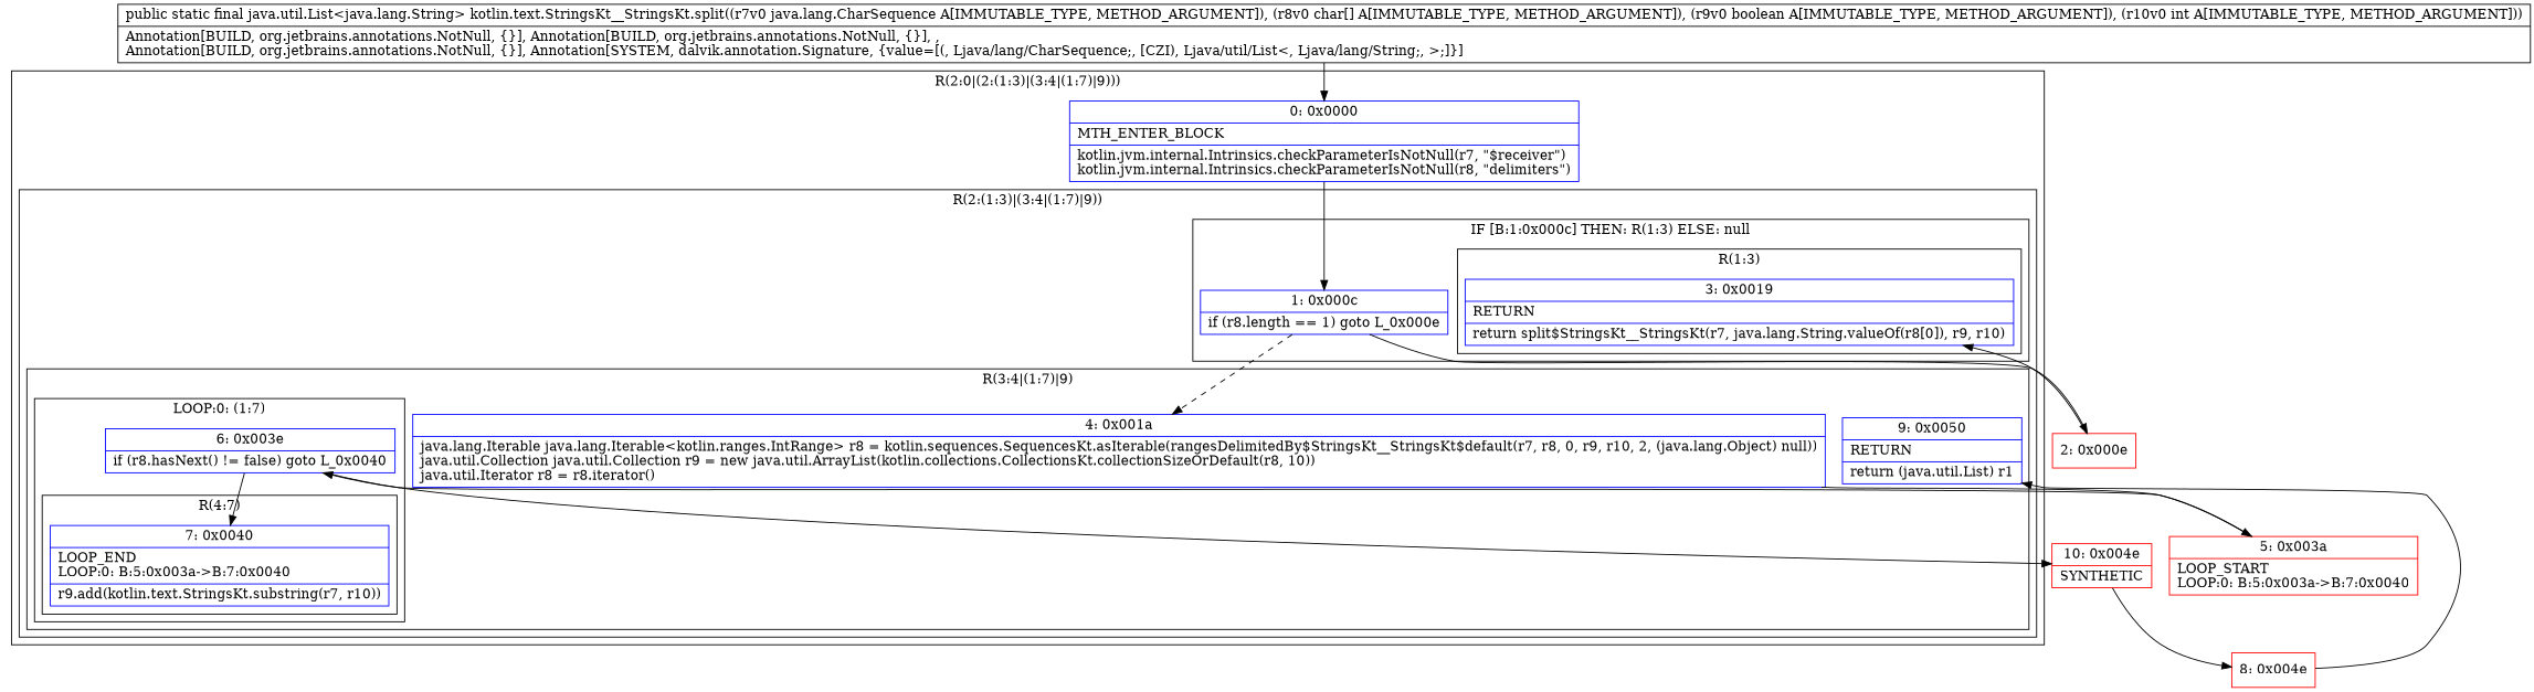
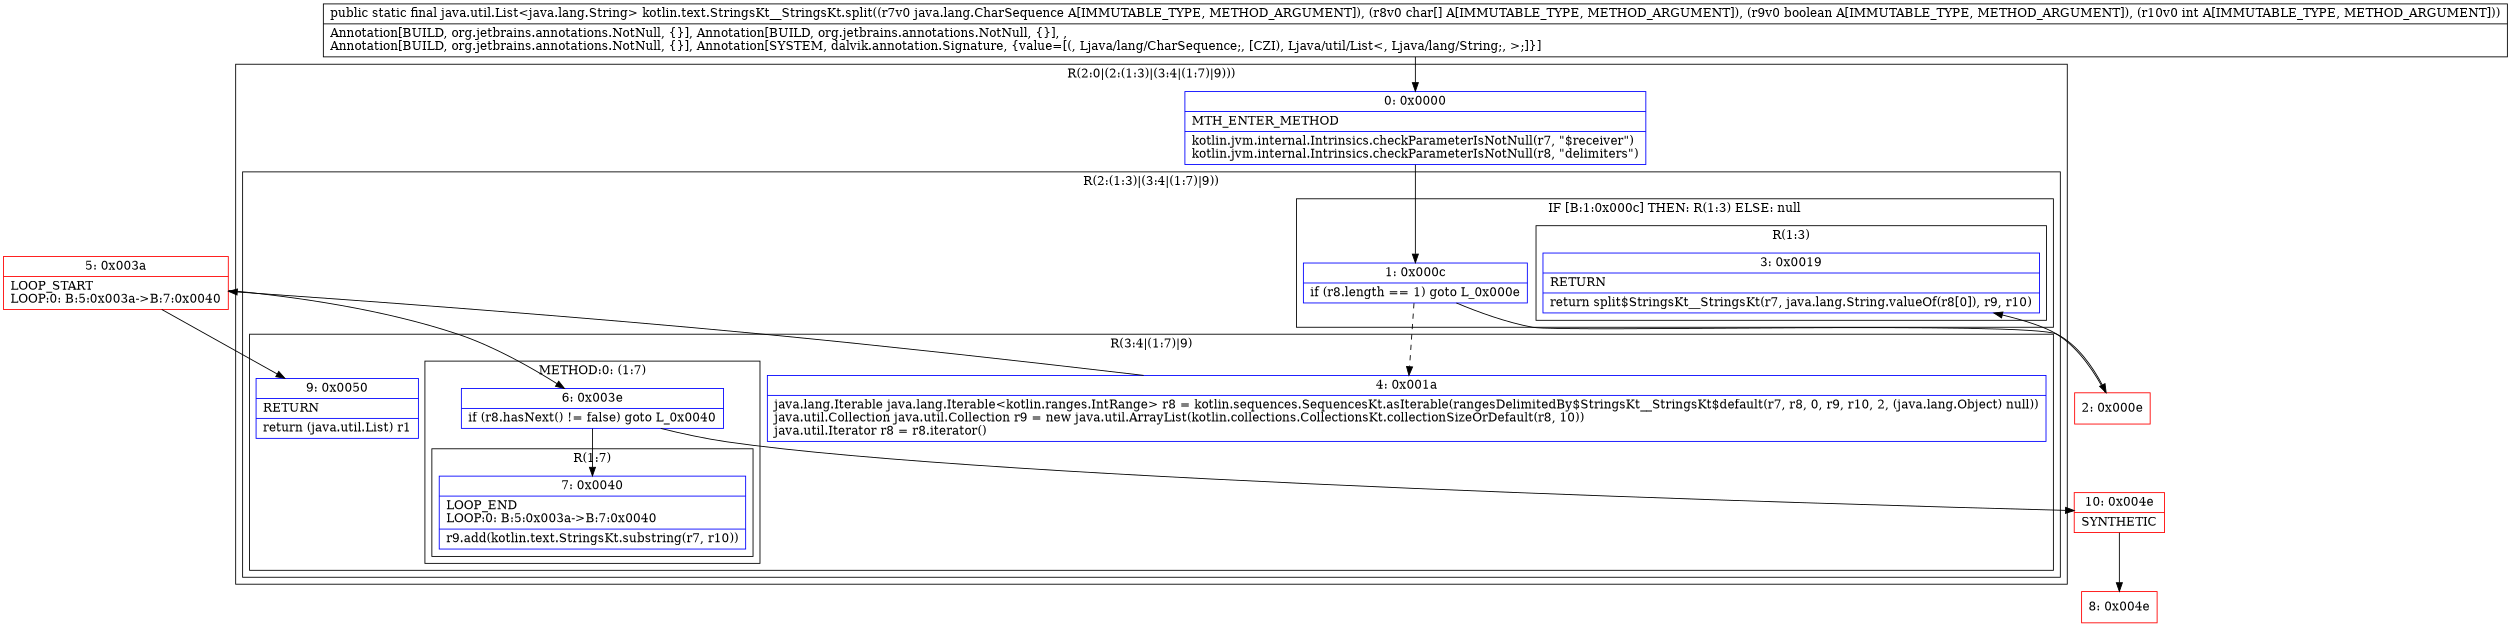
  digraph {
    node [color=blue shape=record]
    n1 [label="{3\:\ 0x0019|RETURN\l|return split$StringsKt__StringsKt(r7, java.lang.String.valueOf(r8[0]), r9, r10)\l}"]
    n2 [label="{1\:\ 0x000c|if (r8.length == 1) goto L_0x000e\l}"]
    n3 [label="{7\:\ 0x0040|LOOP_END\lLOOP:0: B:5:0x003a\-\>B:7:0x0040\l|r9.add(kotlin.text.StringsKt.substring(r7, r10))\l}"]
    n4 [label="{6\:\ 0x003e|if (r8.hasNext() != false) goto L_0x0040\l}"]
    n5 [label="{4\:\ 0x001a|java.lang.Iterable java.lang.Iterable\<kotlin.ranges.IntRange\> r8 = kotlin.sequences.SequencesKt.asIterable(rangesDelimitedBy$StringsKt__StringsKt$default(r7, r8, 0, r9, r10, 2, (java.lang.Object) null))\ljava.util.Collection java.util.Collection r9 = new java.util.ArrayList(kotlin.collections.CollectionsKt.collectionSizeOrDefault(r8, 10))\ljava.util.Iterator r8 = r8.iterator()\l}"]
    n6 [label="{9\:\ 0x0050|RETURN\l|return (java.util.List) r1\l}"]
-   n7 [label="{0\:\ 0x0000|MTH_ENTER_BLOCK\l|kotlin.jvm.internal.Intrinsics.checkParameterIsNotNull(r7, \"$receiver\")\lkotlin.jvm.internal.Intrinsics.checkParameterIsNotNull(r8, \"delimiters\")\l}"]
+   n7 [label="{0\:\ 0x0000|MTH_ENTER_METHOD\l|kotlin.jvm.internal.Intrinsics.checkParameterIsNotNull(r7, \"$receiver\")\lkotlin.jvm.internal.Intrinsics.checkParameterIsNotNull(r8, \"delimiters\")\l}"]
    n8 [color=red label="{2\:\ 0x000e}"]
    n9 [color=red label="{10\:\ 0x004e|SYNTHETIC\l}"]
    n10 [color=red label="{5\:\ 0x003a|LOOP_START\lLOOP:0: B:5:0x003a\-\>B:7:0x0040\l}"]
    n11 [color=red label="{8\:\ 0x004e}"]
    n12 [label="{public static final java.util.List\<java.lang.String\> kotlin.text.StringsKt__StringsKt.split((r7v0 java.lang.CharSequence A[IMMUTABLE_TYPE, METHOD_ARGUMENT]), (r8v0 char[] A[IMMUTABLE_TYPE, METHOD_ARGUMENT]), (r9v0 boolean A[IMMUTABLE_TYPE, METHOD_ARGUMENT]), (r10v0 int A[IMMUTABLE_TYPE, METHOD_ARGUMENT]))  | Annotation[BUILD, org.jetbrains.annotations.NotNull, \{\}], Annotation[BUILD, org.jetbrains.annotations.NotNull, \{\}], , \lAnnotation[BUILD, org.jetbrains.annotations.NotNull, \{\}], Annotation[SYSTEM, dalvik.annotation.Signature, \{value=[(, Ljava\/lang\/CharSequence;, [CZI), Ljava\/util\/List\<, Ljava\/lang\/String;, \>;]\}]\l}" color=""]
    subgraph cluster_1 {
      label="R(2:0|(2:(1:3)|(3:4|(1:7)|9)))"
      n7
      subgraph cluster_2 {
        label="R(2:(1:3)|(3:4|(1:7)|9))"
        subgraph cluster_3 {
          label="IF [B:1:0x000c] THEN: R(1:3) ELSE: null"
          n2
          subgraph cluster_4 {
            label="R(1:3)"
            n1
          }
        }
        subgraph cluster_5 {
          label="R(3:4|(1:7)|9)"
          n5
          n6
          subgraph cluster_6 {
-           label="LOOP:0: (1:7)"
+           label="METHOD:0: (1:7)"
            n4
            subgraph cluster_7 {
-             label="R(4:7)"
+             label="R(1:7)"
              n3
            }
          }
        }
      }
    }
    n2 -> n5 [style=dashed]
    n2 -> n8
    n4 -> n3
    n4 -> n9 [style=solid]
    n5 -> n10
    n7 -> n2
    n8 -> n1
    n9 -> n11
    n10 -> n4
-   n11 -> n6
+   n10 -> n6
    n12 -> n7
  }
